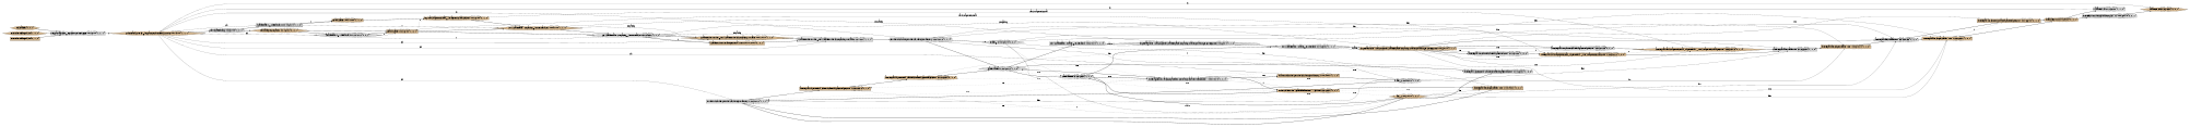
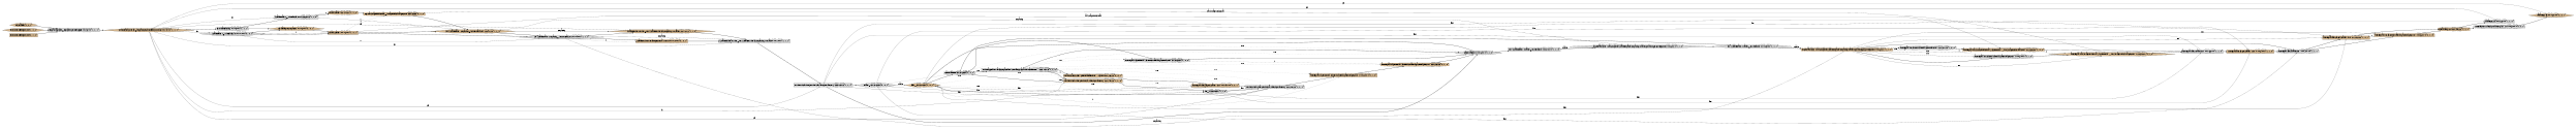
  digraph {
    rankdir=LR
    node [fillcolor=tan shape=note style=filled]
    edge [arrowhead=onormal style=bold]
    n1 [label="Thread.sleep(1000)@@@29@@@['1', '1', '1']" shape=cylinder]
    n2 [fillcolor=lightgrey label="validateCFS(cfs)@@@38@@@['1', '1', '0']"]
    n3 [fillcolor=lightgrey label="assertFileCounts(s.descriptor.directory.list(),0,0)@@@30@@@['0', '0', '1']" shape=cylinder]
    n4 [label="validateCFS(cfs)@@@31@@@['0', '0', '1']" shape=hexagon]
    n5 [fillcolor=lightgrey label="scanner.hasNext()@@@16@@@['1', '1', '0']" shape=hexagon]
    n6 [fillcolor=lightgrey label="scanner.hasNext()@@@16@@@['1', '1', '1']" shape=cylinder]
    n7 [fillcolor=lightgrey label="List<SSTableReader> sstables = rewriter.finish()@@@27@@@['1', '1', '0']"]
    n8 [fillcolor=lightgrey label="rewriter.append(new LazilyCompactedRow(controller,Arrays.asList(scanner.next())))@@@17@@@['1', '1', '1']"]
    n9 [fillcolor=lightgrey label="List<SSTableReader> sstables = rewriter.finish()@@@25@@@['1', '1', '1']" shape=hexagon]
    n10 [label="rewriter.currentWriter().getOnDiskFilePointer() > 2500000@@@18@@@['0', '0', '1']" shape=cylinder]
    n11 [fillcolor=lightgrey label="cfs.getDataTracker().markCompactedSSTablesReplaced(compacting,sstables,OperationType.COMPACTION)@@@28@@@['1', '1', '0']" shape=hexagon]
    n12 [fillcolor=lightgrey label="rewriter.switchWriter(getWriter(cfs,s.descriptor.directory))@@@20@@@['1', '1', '1']"]
    n13 [label="assertEquals(s.bytesOnDisk(),cfs.metric.liveDiskSpaceUsed.getCount())@@@22@@@['0', '1', '0']"]
    n14 [label="files++@@@21@@@['1', '0', '1']" shape=hexagon]
    n15 [fillcolor=lightgrey label="assertEquals(s.bytesOnDisk(),cfs.metric.totalDiskSpaceUsed.count())@@@23@@@['1', '0', '0']" shape=cylinder]
    n16 [label="assertEquals(s.bytesOnDisk(),cfs.metric.totalDiskSpaceUsed.getCount())@@@23@@@['0', '1', '0']" shape=cylinder]
    n17 [fillcolor=lightgrey label="files++@@@20@@@['1', '1', '0']" shape=cylinder]
    n18 [label="rewriter.switchWriter(getWriter(cfs,s.descriptor.directory))@@@19@@@['1', '1', '0']"]
    n19 [fillcolor=lightgrey label="assertEquals(files,sstables.size())@@@27@@@['1', '1', '1']" shape=cylinder]
    n20 [label="assertEquals(files,cfs.getSSTables().size())@@@28@@@['1', '0', '1']"]
    n21 [label="assertEquals(sum,cfs.metric.totalDiskSpaceUsed.getCount())@@@36@@@['0', '1', '0']"]
    n22 [label="cfs.addSSTable(s)@@@8@@@['1', '0', '1']"]
    n23 [label="Set<SSTableReader> compacting = Sets.newHashSet(s)@@@9@@@['1', '1', '0']" shape=hexagon]
    n24 [fillcolor=lightgrey label="Set<SSTableReader> compacting = Sets.newHashSet(s)@@@9@@@['1', '1', '1']" shape=hexagon]
    n25 [label="long startStorageMetricsLoad = StorageMetrics.load.getCount()@@@8@@@['0', '1', '0']" shape=cylinder]
    n26 [label="assertEquals(startStorageMetricsLoad - s.bytesOnDisk() + sum,StorageMetrics.load.count())@@@32@@@['1', '0', '0']" shape=cylinder]
    n27 [label="SSTableRewriter rewriter = new SSTableRewriter(cfs,compacting,1000,false)@@@11@@@['1', '1', '0']" shape=hexagon]
    n28 [label="SSTableRewriter.overrideOpenInterval(1000000)@@@10@@@['0', '0', '1']"]
    n29 [fillcolor=lightgrey label="SSTableRewriter rewriter = new SSTableRewriter(cfs,compacting,1000,false)@@@11@@@['1', '1', '1']"]
    n30 [label="cfs.getDataTracker().markCompactedSSTablesReplaced(compacting,sstables,OperationType.COMPACTION)@@@26@@@['1', '1', '1']" shape=cylinder]
    n31 [label="assertEquals(startStorageMetricsLoad - s.bytesOnDisk() + sum,StorageMetrics.load.getCount())@@@32@@@['0', '1', '0']" shape=hexagon]
    n32 [fillcolor=lightgrey label="assertEquals(files,sstables.size())@@@33@@@['1', '1', '0']"]
    n33 [label="testSmallFiles['0', '0', '1']" shape=hexagon]
    n34 [fillcolor=lightgrey label="Keyspace keyspace = Keyspace.open(KEYSPACE)@@@3@@@['1', '1', '1']"]
    n35 [label="ColumnFamilyStore cfs = keyspace.getColumnFamilyStore(CF)@@@4@@@['1', '1', '1']" shape=hexagon]
    n36 [fillcolor=lightgrey label="rewriter.switchWriter(getWriter(cfs,s.descriptor.directory))@@@12@@@['1', '1', '1']"]
    n37 [label="assertEquals(files,cfs.getSSTables().size())@@@19@@@['0', '0', '1']"]
    n38 [label="cfs.addSSTable(s)@@@7@@@['1', '1', '0']" shape=cylinder]
    n39 [label="assertEquals(files,cfs.getSSTables().size())@@@34@@@['1', '1', '0']"]
    n40 [fillcolor=lightgrey label="int files = 1@@@13@@@['0', '0', '1']" shape=hexagon]
    n41 [fillcolor=lightgrey label="assertEquals(sum,cfs.metric.liveDiskSpaceUsed.count())@@@31@@@['1', '0', '0']" shape=cylinder]
    n42 [fillcolor=lightgrey label="assertEquals(sum,cfs.metric.liveDiskSpaceUsed.getCount())@@@31@@@['0', '1', '0']" shape=cylinder]
    n43 [label="testNumberOfFilesAndSizes['1', '0', '0']" shape=hexagon]
    n44 [fillcolor=lightgrey label="SSTableReader s = writeFile(cfs,1000)@@@6@@@['1', '1', '0']"]
    n45 [fillcolor=lightgrey label="cfs.truncateBlocking()@@@5@@@['1', '1', '1']" shape=cylinder]
    n46 [fillcolor=lightgrey label="SSTableReader s = writeFile(cfs,400)@@@7@@@['0', '0', '1']" shape=hexagon]
    n47 [label="cfs.disableAutoCompaction()@@@6@@@['0', '0', '1']" shape=hexagon]
    n48 [label="testNumberOfFilesAndSizes['0', '1', '0']"]
    n1 -> n2 [arrowhead=tee]
    n1 -> n3 [arrowhead=tee]
    n3 -> n4
    n5 -> n6
    n5 -> n6 [arrowhead=dot label=true style=dotted]
    n5 -> n7 [arrowhead=tee]
    n5 -> n8 [label=true style=dotted]
    n6 -> n8 [label=true style=dotted]
    n6 -> n8 [arrowhead=tee]
    n6 -> n9 [arrowhead=tee]
    n6 -> n10 [arrowhead=tee label=true style=dotted]
    n7 -> n11 [arrowhead=dot label=sstables style=solid]
    n7 -> n11
    n8 -> n5 [arrowhead=tee]
    n8 -> n10 [arrowhead=dot]
    n8 -> n10 [arrowhead=dot label=0 style=dashed]
    n8 -> n12 [arrowhead=dot label=true style=dotted]
    n8 -> n13 [arrowhead=dot label=true style=dotted]
    n8 -> n14 [label=true style=dotted]
    n8 -> n15 [arrowhead=dot label=true style=dotted]
    n8 -> n16 [label=true style=dotted]
    n8 -> n17 [arrowhead=tee label=true style=dotted]
    n8 -> n18 [arrowhead=dot label=true style=dotted]
    n8 -> n18 [arrowhead=tee]
    n9 -> n30 [arrowhead=tee label=sstables style=solid]
    n9 -> n30
    n10 -> n6
    n10 -> n12 [arrowhead=tee label=true style=dotted]
    n10 -> n14 [arrowhead=tee label=true style=dotted]
    n10 -> n37
    n10 -> n37 [label=true style=dotted]
    n11 -> n9 [arrowhead=tee]
    n12 -> n13 [arrowhead=tee]
    n12 -> n14
    n13 -> n16 [arrowhead=dot]
    n14 -> n6
    n14 -> n13 [label=0 style=dashed]
    n14 -> n15
-   n14 -> n19 [arrowhead=dot label=files style=solid]
+   n14 -> n2 [arrowhead=dot label=files style=solid]
    n14 -> n20 [label=files style=solid]
    n14 -> n37 [arrowhead=dot label=files style=solid]
    n15 -> n5
    n15 -> n16 [label=0 style=dashed]
    n16 -> n5 [arrowhead=dot]
    n17 -> n12 [label=files style=solid]
    n17 -> n12 [arrowhead=tee]
    n17 -> n32 [arrowhead=tee label=files style=solid]
    n17 -> n39 [label=files style=solid]
    n18 -> n17 [arrowhead=dot]
    n19 -> n20
    n19 -> n21
    n20 -> n1 [arrowhead=tee]
    n20 -> n21 [label=0 style=dashed]
    n21 -> n1
    n22 -> n23 [arrowhead=tee]
    n22 -> n24
    n22 -> n25 [label=0 style=dashed]
    n22 -> n26 [arrowhead=dot label=startStorageMetricsLoad style=solid]
    n23 -> n11 [label=compacting style=solid]
    n23 -> n24
    n23 -> n27 [arrowhead=dot label=compacting style=solid]
    n24 -> n27 [arrowhead=tee]
    n24 -> n28 [arrowhead=tee label=0 style=dashed]
    n24 -> n28
    n24 -> n29 [arrowhead=tee label=compacting style=solid]
    n24 -> n30 [label=compacting style=solid]
    n25 -> n23 [arrowhead=dot]
    n25 -> n31 [label=startStorageMetricsLoad style=solid]
    n26 -> n31 [label=0 style=dashed]
    n26 -> n32 [arrowhead=tee]
    n27 -> n29
    n28 -> n29 [arrowhead=tee]
    n29 -> n36 [arrowhead=tee]
    n30 -> n19
    n30 -> n20 [label=sum style=solid]
    n30 -> n21 [label=sum style=solid]
    n30 -> n26 [arrowhead=tee label=sum style=solid]
    n30 -> n31 [arrowhead=dot label=sum style=solid]
    n30 -> n41 [arrowhead=dot]
    n30 -> n41 [arrowhead=dot label=sum style=solid]
    n30 -> n42 [arrowhead=tee]
    n30 -> n42 [arrowhead=tee label=sum style=solid]
    n31 -> n32 [arrowhead=dot]
    n32 -> n39 [arrowhead=tee]
    n33 -> n34 [arrowhead=dot]
    n34 -> n35 [arrowhead=dot]
    n35 -> n2 [arrowhead=tee label=cfs style=solid]
    n35 -> n4 [label=cfs style=solid]
    n35 -> n12 [label=cfs style=solid]
    n35 -> n18 [label=cfs style=solid]
    n35 -> n27 [label=cfs style=solid]
    n35 -> n29 [arrowhead=tee label=cfs style=solid]
    n35 -> n36 [label=cfs style=solid]
    n35 -> n44 [label=cfs style=solid]
    n35 -> n45 [arrowhead=tee]
    n35 -> n46 [arrowhead=tee label=cfs style=solid]
    n36 -> n5 [arrowhead=tee]
    n36 -> n17 [arrowhead=tee label=files style=solid]
    n36 -> n32 [label=files style=solid]
    n36 -> n39 [arrowhead=dot label=files style=solid]
    n36 -> n40 [arrowhead=dot]
    n37 -> n12
    n38 -> n25 [arrowhead=tee]
    n39 -> n19
    n40 -> n6 [style=dashed]
    n40 -> n14 [arrowhead=tee label=sstables style=solid]
    n40 -> n19 [arrowhead=tee label=files style=solid]
    n40 -> n20 [arrowhead=dot label=files style=solid]
    n40 -> n37 [arrowhead=tee label=files style=solid]
    n41 -> n26 [arrowhead=dot]
    n41 -> n42 [label=0 style=dashed]
    n42 -> n31
    n43 -> n34 [arrowhead=dot]
    n44 -> n23 [label=s style=solid]
    n44 -> n38 [arrowhead=dot label=s style=solid]
    n44 -> n38 [arrowhead=tee]
    n45 -> n44
    n45 -> n47 [arrowhead=tee]
    n46 -> n22 [arrowhead=dot label=s style=solid]
    n46 -> n22 [arrowhead=dot]
    n46 -> n24 [label=s style=solid]
    n47 -> n22
-   n47 -> n46 [arrowhead=tee]
+   n46 -> n47 [arrowhead=tee]
    n48 -> n34 [arrowhead=dot]
  }
